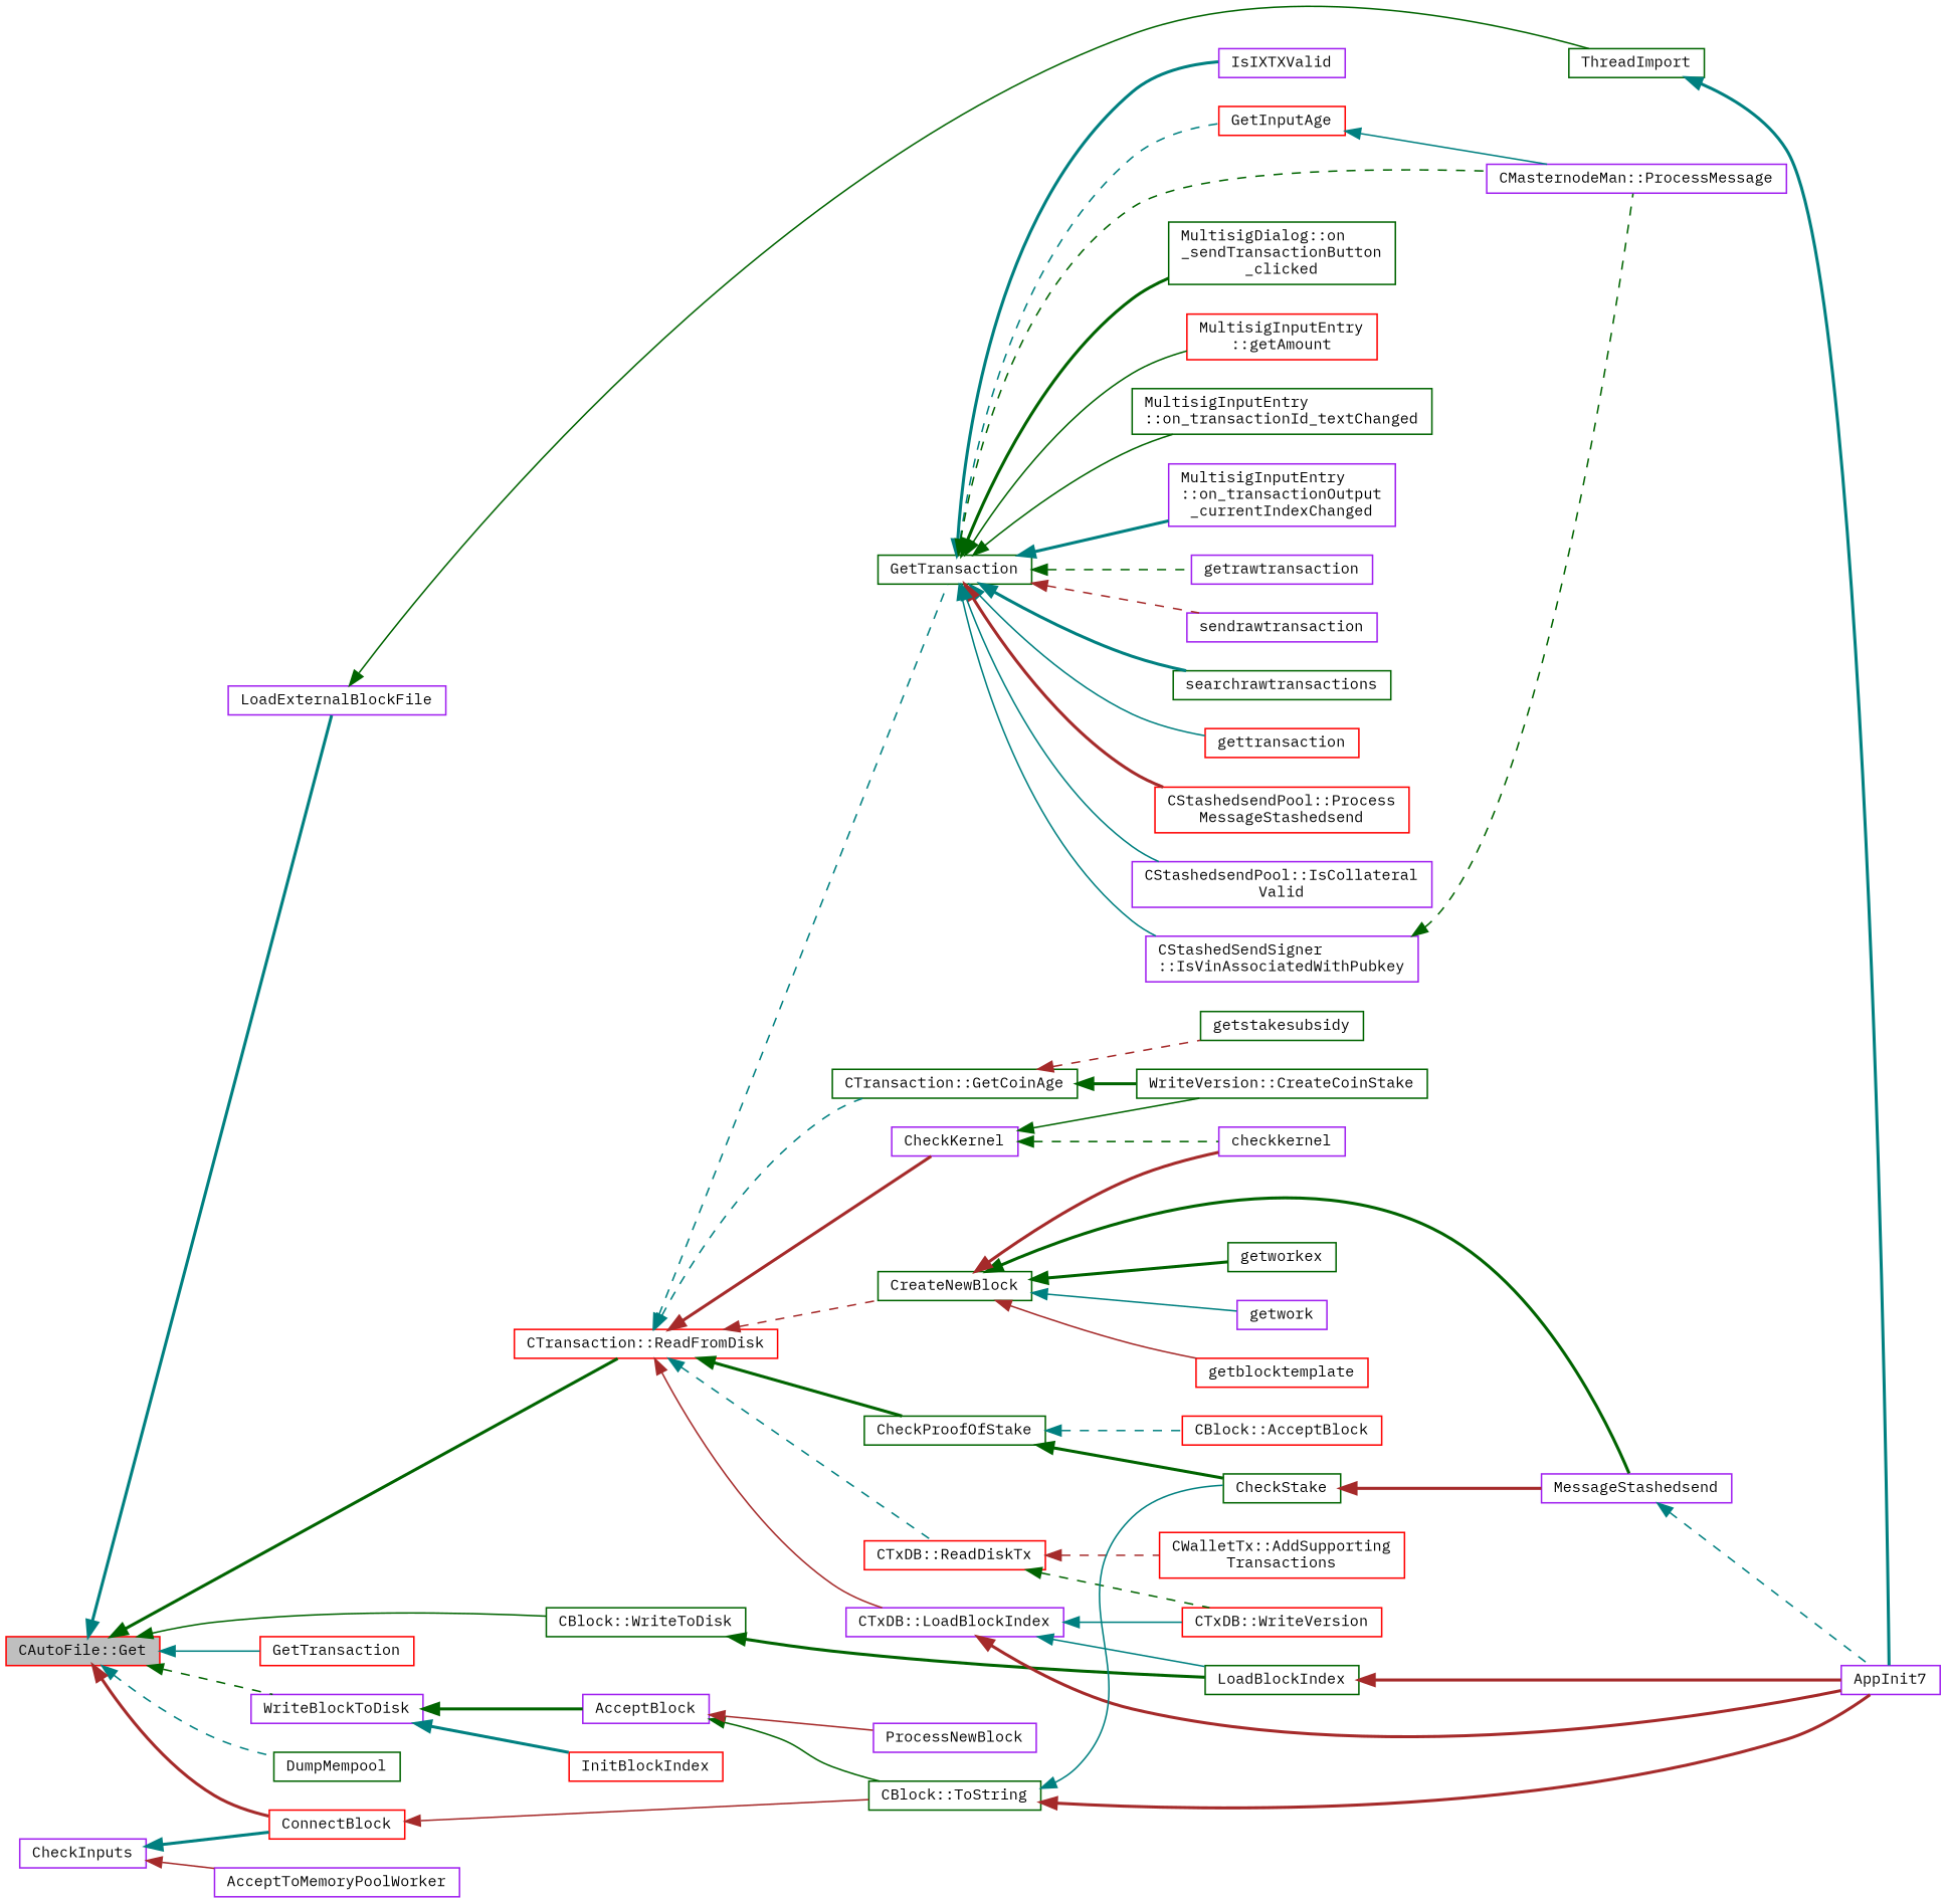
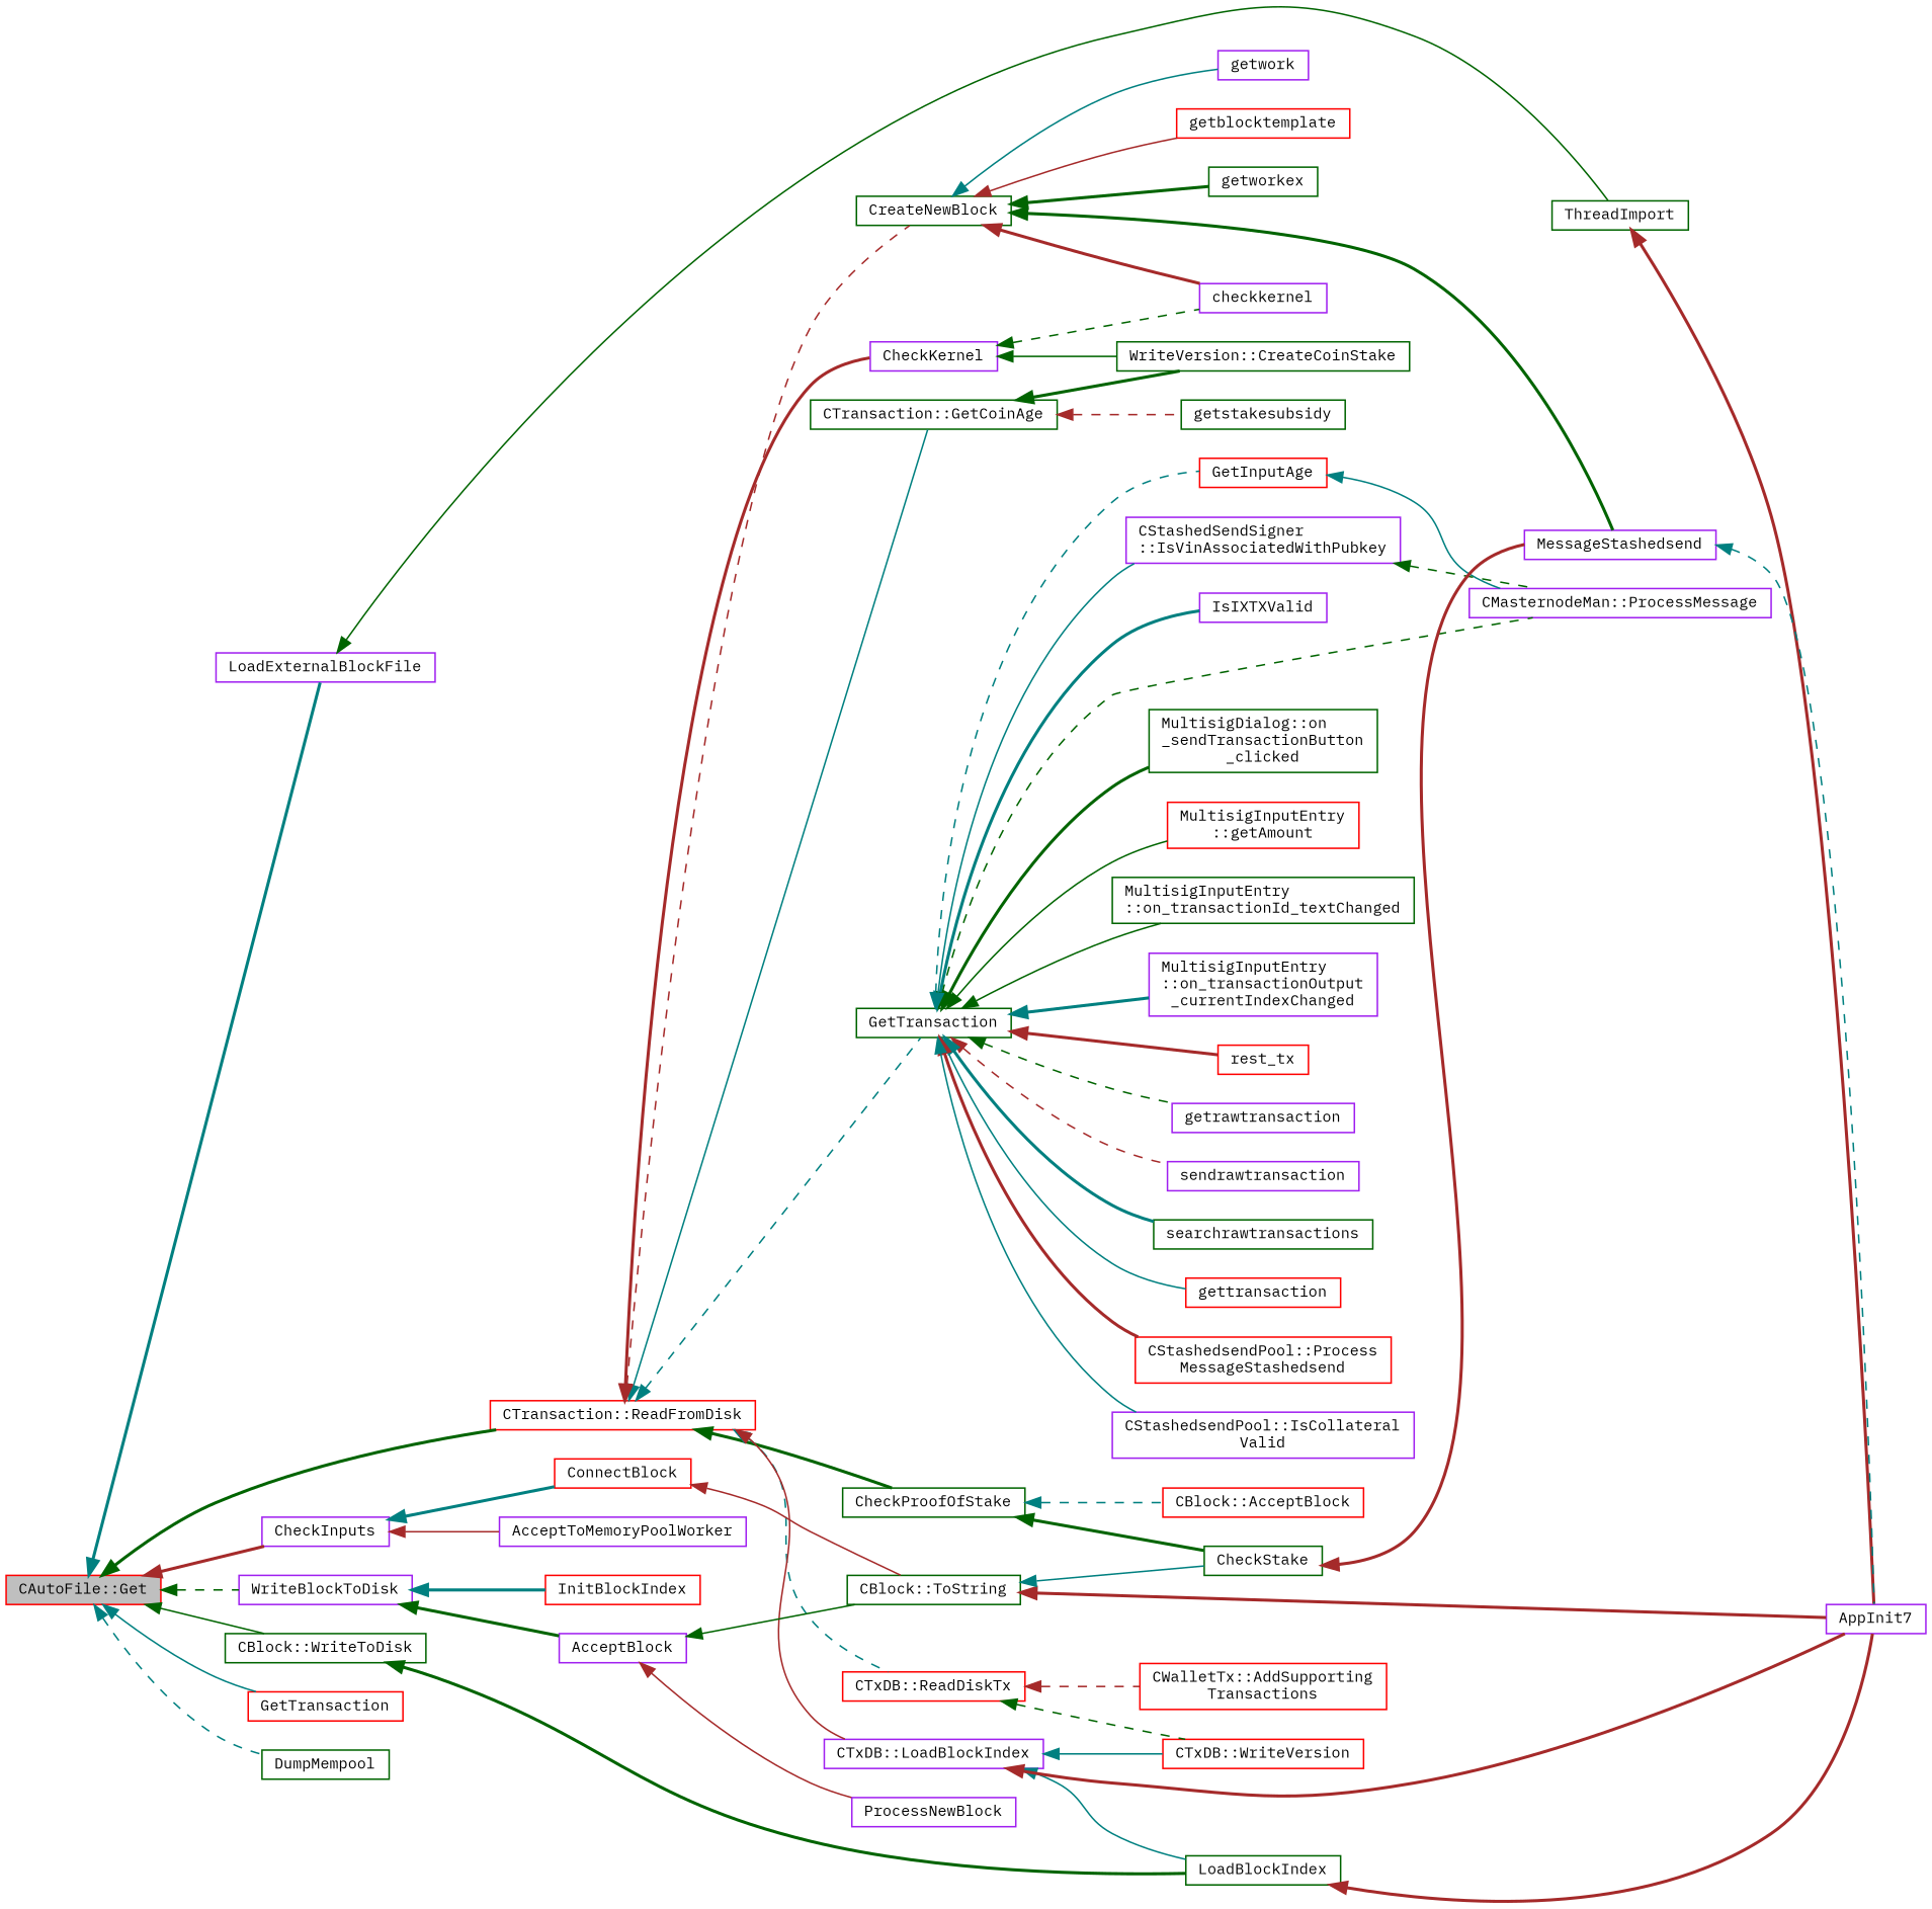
  digraph {
    fontname="IBM Plex Mono"
    rankdir=LR
    node [color=purple fillcolor=white fontname="IBM Plex Mono" fontsize=10 shape=record style=filled]
    edge [color=teal dir=back fontname="IBM Plex Mono" fontsize=10 labelfontname=Helvetica labelfontsize=10 style=bold]
    n1 [color=red fillcolor=grey75 fontcolor=black height=0.2 label="CAutoFile::Get" width=0.4]
    n2 [height=0.2 label=LoadExternalBlockFile width=0.4]
    n3 [color=red height=0.2 label="CTransaction::ReadFromDisk" width=0.4]
    n4 [color=darkgreen height=0.2 label="CBlock::WriteToDisk" width=0.4]
    n5 [color=red height=0.2 label=GetTransaction width=0.4]
    n6 [height=0.2 label=WriteBlockToDisk width=0.4]
    n7 [height=0.2 label=CheckInputs width=0.4]
    n8 [color=darkgreen height=0.2 label=DumpMempool width=0.4]
    n9 [color=darkgreen height=0.2 label=ThreadImport width=0.4]
    n10 [color=darkgreen height=0.2 label=GetTransaction width=0.4]
    n11 [color=darkgreen height=0.2 label="CTransaction::GetCoinAge" width=0.4]
    n12 [color=darkgreen height=0.2 label=CreateNewBlock width=0.4]
    n13 [color=darkgreen height=0.2 label=CheckProofOfStake width=0.4]
    n14 [height=0.2 label=CheckKernel width=0.4]
    n15 [color=red height=0.2 label="CTxDB::ReadDiskTx" width=0.4]
    n16 [height=0.2 label="CTxDB::LoadBlockIndex" width=0.4]
    n17 [color=darkgreen height=0.2 label=LoadBlockIndex width=0.4]
    n18 [height=0.2 label=AcceptBlock width=0.4]
    n19 [color=red height=0.2 label=InitBlockIndex width=0.4]
    n20 [height=0.2 label=AcceptToMemoryPoolWorker width=0.4]
    n21 [color=red height=0.2 label=ConnectBlock width=0.4]
    n22 [height=0.2 label=AppInit7 width=0.4]
    n23 [height=0.2 label=IsIXTXValid width=0.4]
    n24 [color=red height=0.2 label=GetInputAge width=0.4]
    n25 [height=0.2 label="CMasternodeMan::ProcessMessage" width=0.4]
    n26 [color=darkgreen height=0.2 label="MultisigDialog::on\l_sendTransactionButton\l_clicked" width=0.4]
    n27 [color=red height=0.2 label="MultisigInputEntry\l::getAmount" width=0.4]
    n28 [color=darkgreen height=0.2 label="MultisigInputEntry\l::on_transactionId_textChanged" width=0.4]
    n29 [height=0.2 label="MultisigInputEntry\l::on_transactionOutput\l_currentIndexChanged" width=0.4]
+   n30 [color=red height=0.2 label=rest_tx width=0.4]
    n31 [height=0.2 label=getrawtransaction width=0.4]
    n32 [height=0.2 label=sendrawtransaction width=0.4]
    n33 [color=darkgreen height=0.2 label=searchrawtransactions width=0.4]
    n34 [color=red height=0.2 label=gettransaction width=0.4]
    n35 [color=red height=0.2 label="CStashedsendPool::Process\lMessageStashedsend" width=0.4]
    n36 [height=0.2 label="CStashedsendPool::IsCollateral\lValid" width=0.4]
    n37 [height=0.2 label="CStashedSendSigner\l::IsVinAssociatedWithPubkey" width=0.4]
    n38 [color=darkgreen height=0.2 label=getstakesubsidy width=0.4]
    n39 [color=darkgreen height=0.2 label="WriteVersion::CreateCoinStake" width=0.4]
    n40 [height=0.2 label=MessageStashedsend width=0.4]
    n41 [height=0.2 label=checkkernel width=0.4]
    n42 [color=darkgreen height=0.2 label=getworkex width=0.4]
    n43 [height=0.2 label=getwork width=0.4]
    n44 [color=red height=0.2 label=getblocktemplate width=0.4]
    n45 [color=red height=0.2 label="CBlock::AcceptBlock" width=0.4]
    n46 [color=darkgreen height=0.2 label=CheckStake width=0.4]
    n47 [color=red height=0.2 label="CTxDB::WriteVersion" width=0.4]
    n48 [color=red height=0.2 label="CWalletTx::AddSupporting\lTransactions" width=0.4]
    n49 [color=darkgreen height=0.2 label="CBlock::ToString" width=0.4]
    n50 [height=0.2 label=ProcessNewBlock width=0.4]
    n1 -> n2
    n1 -> n3 [color=darkgreen]
    n1 -> n4 [color=darkgreen style=solid]
    n1 -> n5 [style=solid]
    n1 -> n6 [color=darkgreen style=dashed]
-   n1 -> n21 [color=brown]
+   n1 -> n7 [color=brown]
    n1 -> n8 [style=dashed]
    n2 -> n9 [color=darkgreen style=solid]
    n3 -> n10 [style=dashed]
-   n3 -> n11 [style=dashed]
+   n3 -> n11 [style=solid]
    n3 -> n12 [color=brown style=dashed]
    n3 -> n13 [color=darkgreen]
    n3 -> n14 [color=brown]
    n3 -> n15 [style=dashed]
    n3 -> n16 [color=brown style=solid]
    n4 -> n17 [color=darkgreen]
    n6 -> n18 [color=darkgreen]
    n6 -> n19
    n7 -> n20 [color=brown style=solid]
    n7 -> n21
-   n9 -> n22
+   n9 -> n22 [color=brown]
    n10 -> n23
    n10 -> n24 [style=dashed]
    n10 -> n25 [color=darkgreen style=dashed]
    n10 -> n26 [color=darkgreen]
    n10 -> n27 [color=darkgreen style=solid]
    n10 -> n28 [color=darkgreen style=solid]
    n10 -> n29
+   n10 -> n30 [color=brown]
    n10 -> n31 [color=darkgreen style=dashed]
    n10 -> n32 [color=brown style=dashed]
    n10 -> n33
    n10 -> n34 [style=solid]
    n10 -> n35 [color=brown]
    n10 -> n36 [style=solid]
    n10 -> n37 [style=solid]
    n11 -> n38 [color=brown style=dashed]
    n11 -> n39 [color=darkgreen]
    n12 -> n40 [color=darkgreen]
    n12 -> n41 [color=brown]
    n12 -> n42 [color=darkgreen]
    n12 -> n43 [style=solid]
    n12 -> n44 [color=brown style=solid]
    n13 -> n45 [style=dashed]
    n13 -> n46 [color=darkgreen]
    n14 -> n39 [color=darkgreen style=solid]
    n14 -> n41 [color=darkgreen style=dashed]
    n15 -> n47 [color=darkgreen style=dashed]
    n15 -> n48 [color=brown style=dashed]
    n16 -> n17 [style=solid]
    n16 -> n22 [color=brown]
    n16 -> n47 [style=solid]
    n17 -> n22 [color=brown]
    n18 -> n49 [color=darkgreen style=solid]
    n18 -> n50 [color=brown style=solid]
    n21 -> n49 [color=brown style=solid]
    n24 -> n25 [style=solid]
    n37 -> n25 [color=darkgreen style=dashed]
    n40 -> n22 [style=dashed]
    n46 -> n40 [color=brown]
    n49 -> n22 [color=brown]
    n49 -> n46 [style=solid]
  }
